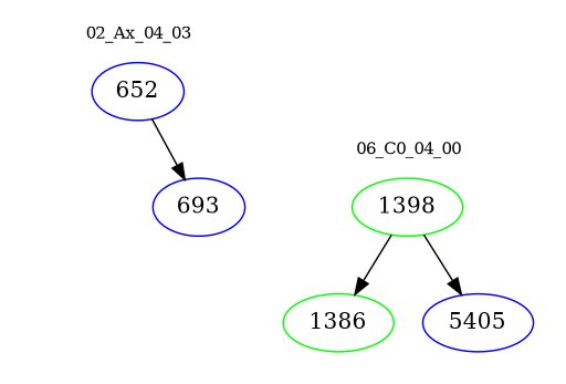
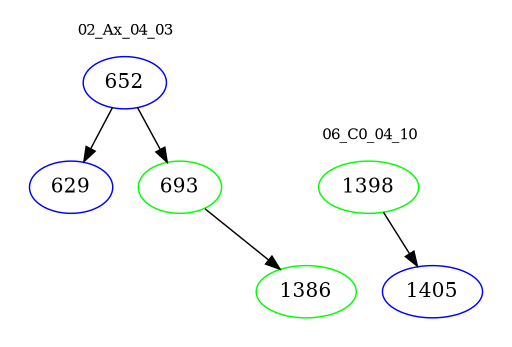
  digraph {
    node [color=blue]
    edge [color=black]
    n1 [label=652]
-   n3 [label=693]
+   n2 [label=629]
+   n3 [color=green label=693]
    n4 [color=green label=1398]
    n5 [color=green label=1386]
-   n6 [label=5405]
+   n6 [label=1405]
    subgraph cluster_1 {
      color=white
      fontsize=10
      label="02_Ax_04_03"
      n1
+     n2
      n3
    }
    subgraph cluster_2 {
      color=white
      fontsize=10
-     label="06_C0_04_00"
+     label="06_C0_04_10"
      n4
      n5
      n6
    }
+   n1 -> n2
    n1 -> n3
-   n4 -> n5
+   n3 -> n5
    n4 -> n6
  }
